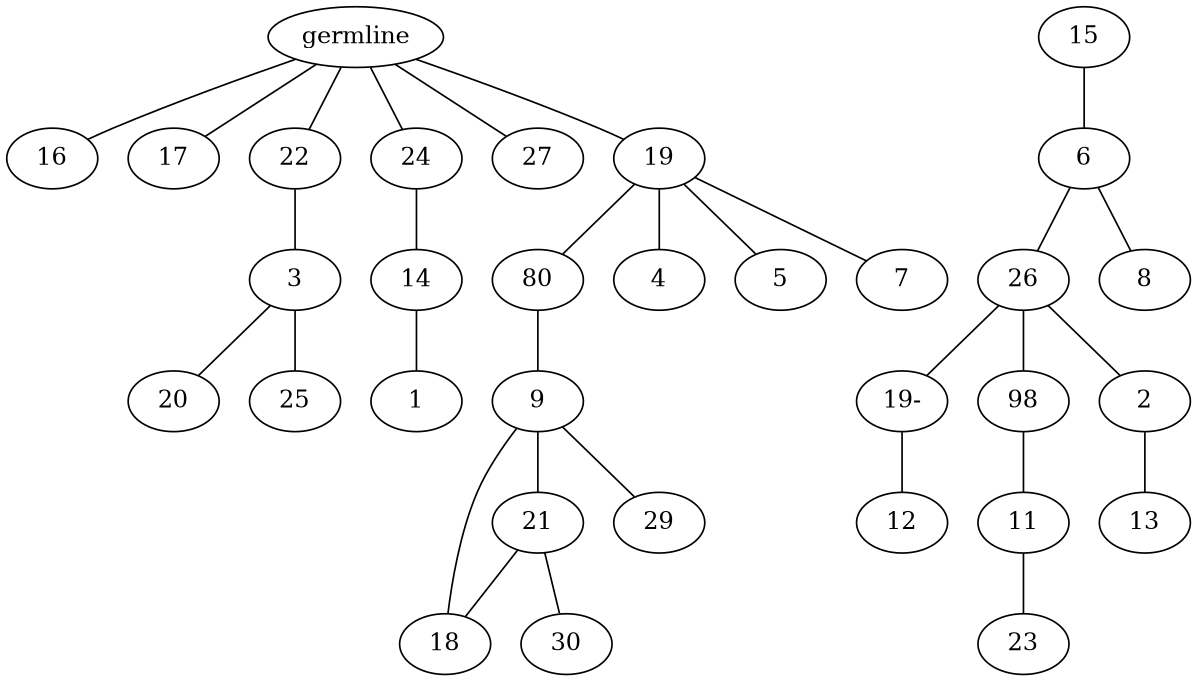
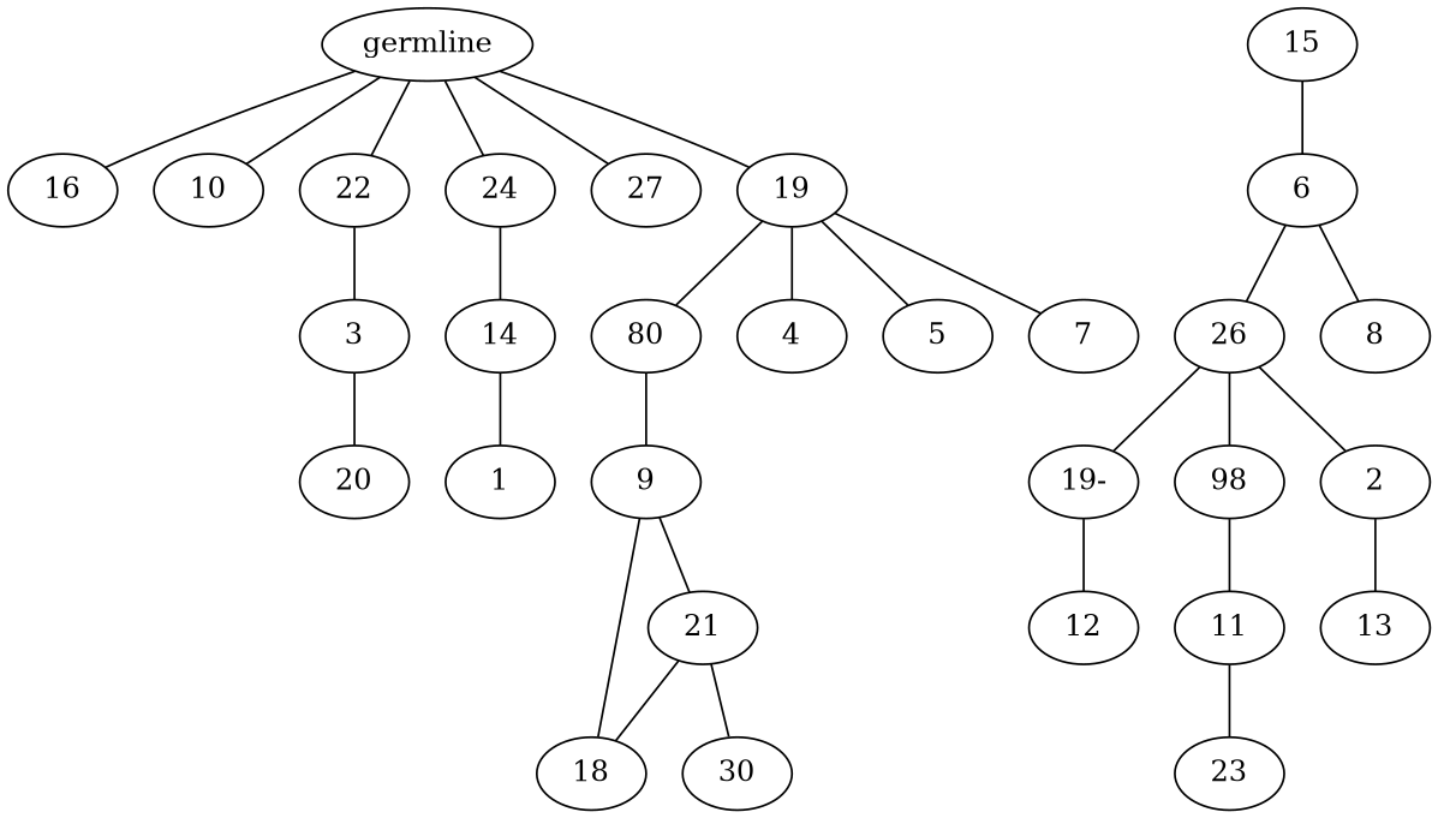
  graph {
    n1 [label=germline]
    n2 [label=16]
-   n3 [label=17]
+   n3 [label=10]
    n4 [label=22]
    n5 [label=24]
    n6 [label=27]
    n7 [label=19]
    n8 [label=3]
    n9 [label=14]
    n10 [label=80]
    n11 [label=4]
    n12 [label=5]
    n13 [label=7]
    n14 [label=9]
    n15 [label=18]
    n16 [label=21]
-   n17 [label=29]
    n18 [label=30]
    n19 [label=15]
    n20 [label=6]
    n21 [label=26]
    n22 [label=8]
    n23 [label="19-"]
    n24 [label=98]
    n25 [label=2]
    n26 [label=12]
    n27 [label=11]
    n28 [label=23]
    n29 [label=13]
    n30 [label=20]
-   n31 [label=25]
    n32 [label=1]
    n1 -- n2
    n1 -- n3
    n1 -- n4
    n1 -- n5
    n1 -- n6
    n1 -- n7
    n4 -- n8
    n5 -- n9
    n7 -- n10
    n7 -- n11
    n7 -- n12
    n7 -- n13
    n8 -- n30
-   n8 -- n31
    n9 -- n32
    n10 -- n14
    n14 -- n15
    n14 -- n16
-   n14 -- n17
    n16 -- n15
    n16 -- n18
    n19 -- n20
    n20 -- n21
    n20 -- n22
    n21 -- n23
    n21 -- n24
    n21 -- n25
    n23 -- n26
    n24 -- n27
    n25 -- n29
    n27 -- n28
  }
